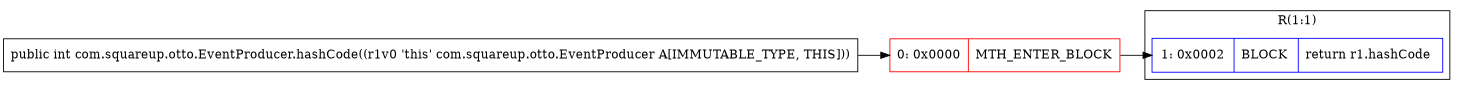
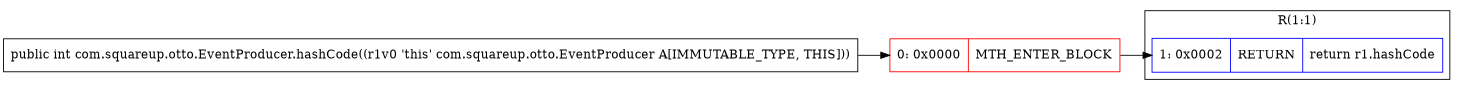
  digraph {
    rankdir=LR
    node [shape=record]
-   n1 [color=blue label="{1\:\ 0x0002|BLOCK\l|return r1.hashCode\l}"]
+   n1 [color=blue label="{1\:\ 0x0002|RETURN\l|return r1.hashCode\l}"]
    n2 [color=red label="{0\:\ 0x0000|MTH_ENTER_BLOCK\l}"]
    n3 [label="{public int com.squareup.otto.EventProducer.hashCode((r1v0 'this' com.squareup.otto.EventProducer A[IMMUTABLE_TYPE, THIS])) }"]
    subgraph cluster_1 {
      label="R(1:1)"
      n1
    }
    n2 -> n1
    n3 -> n2
  }
